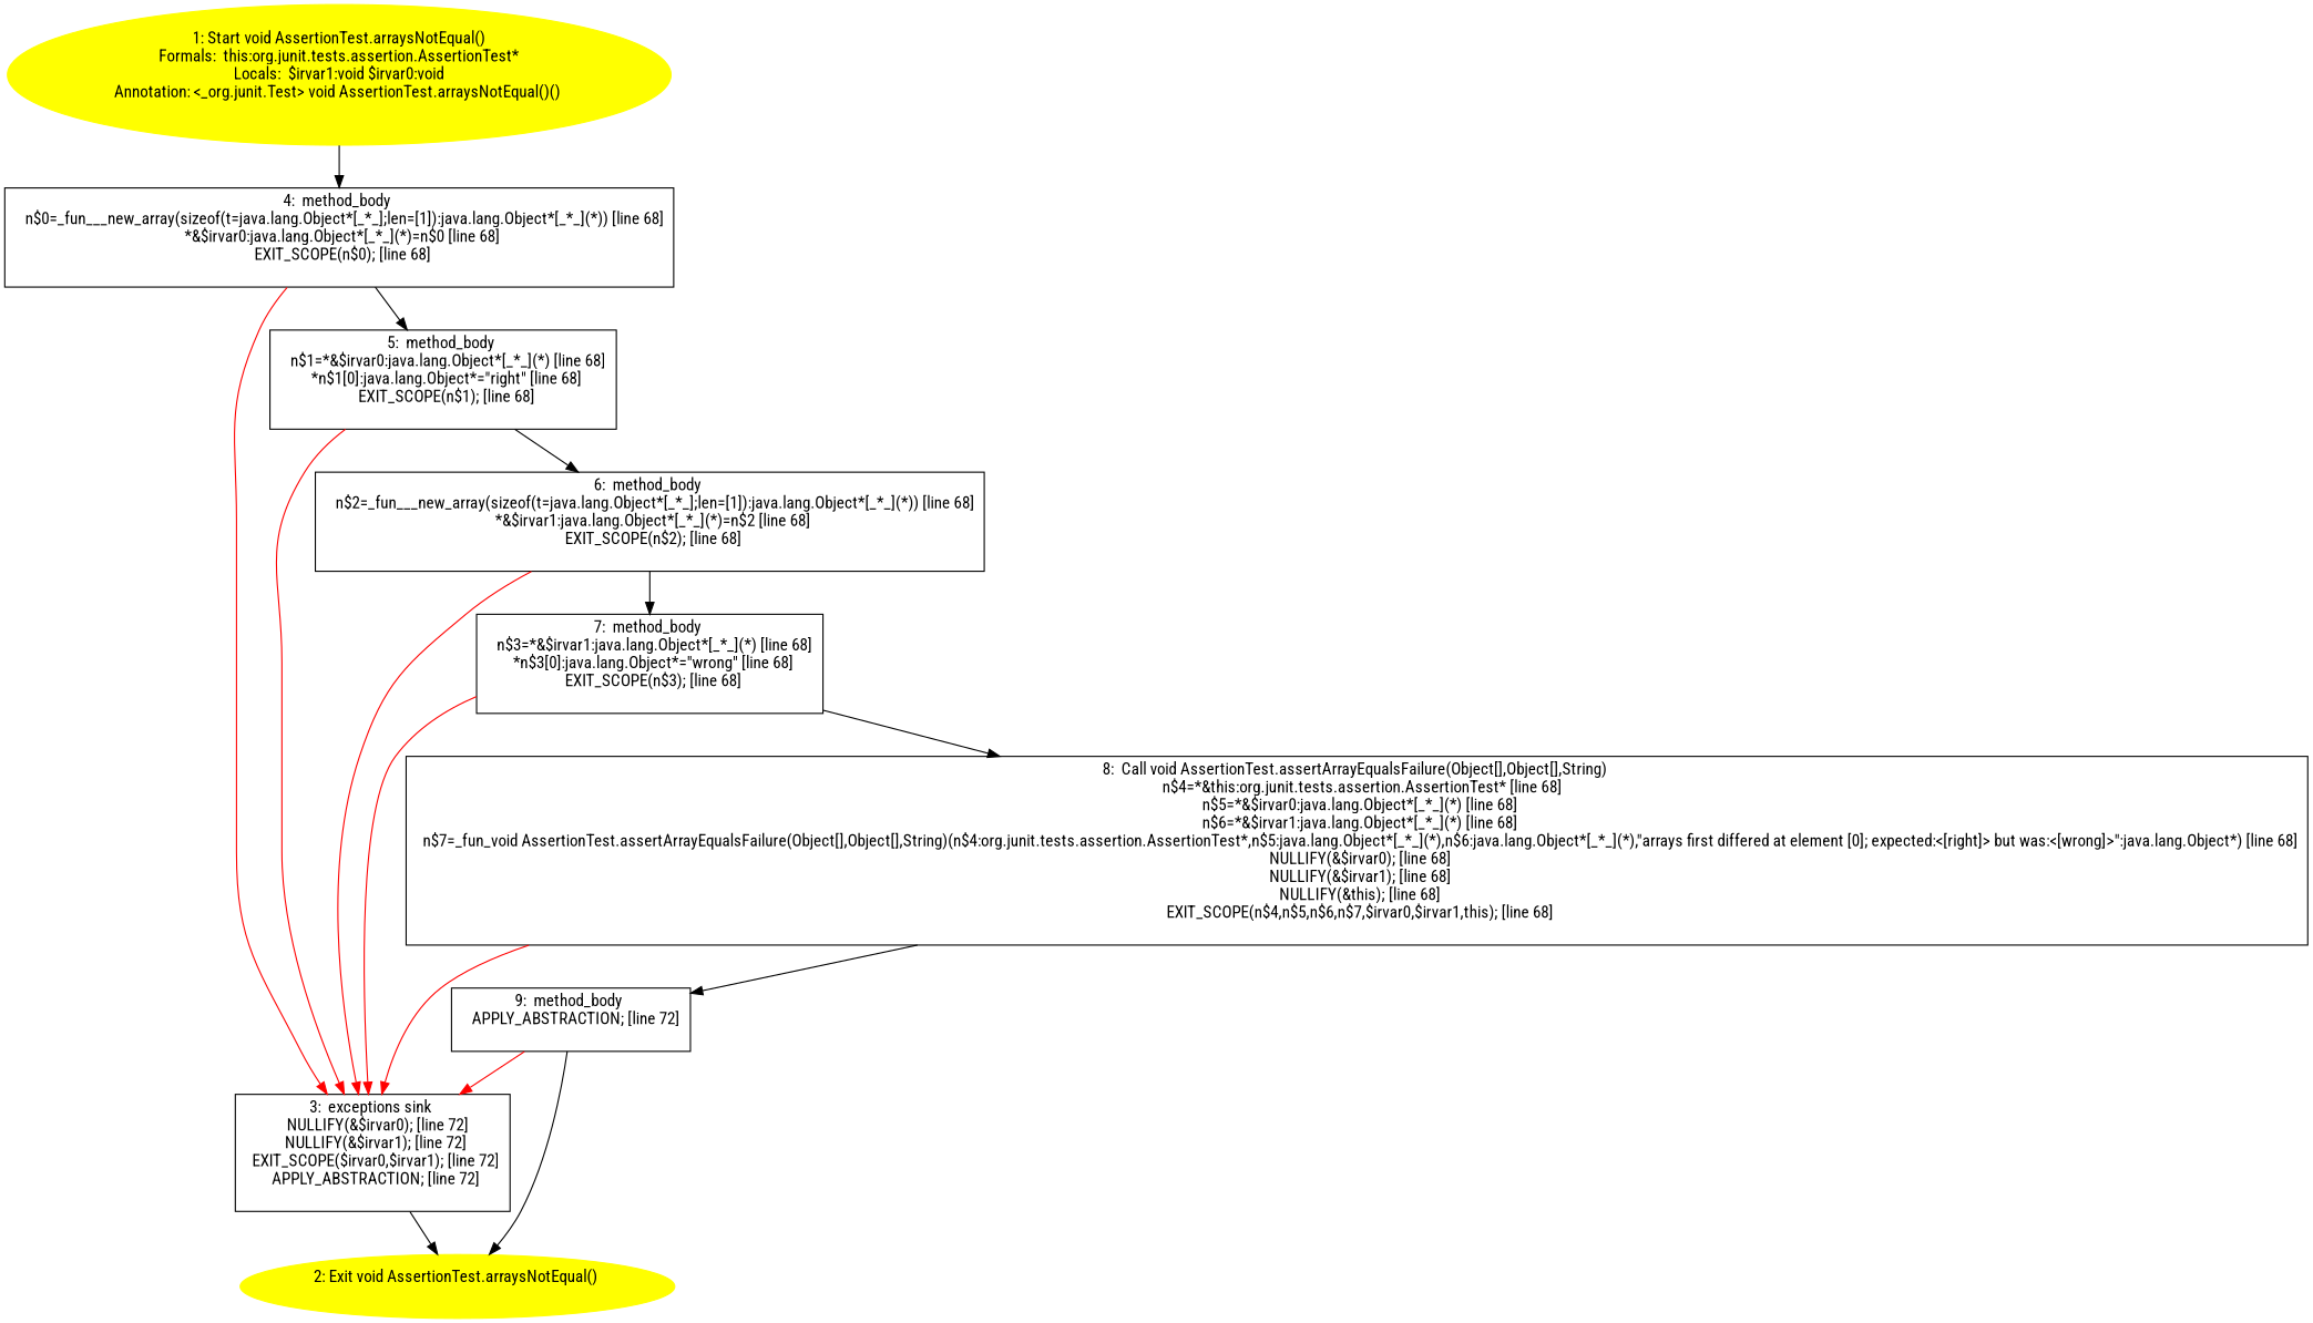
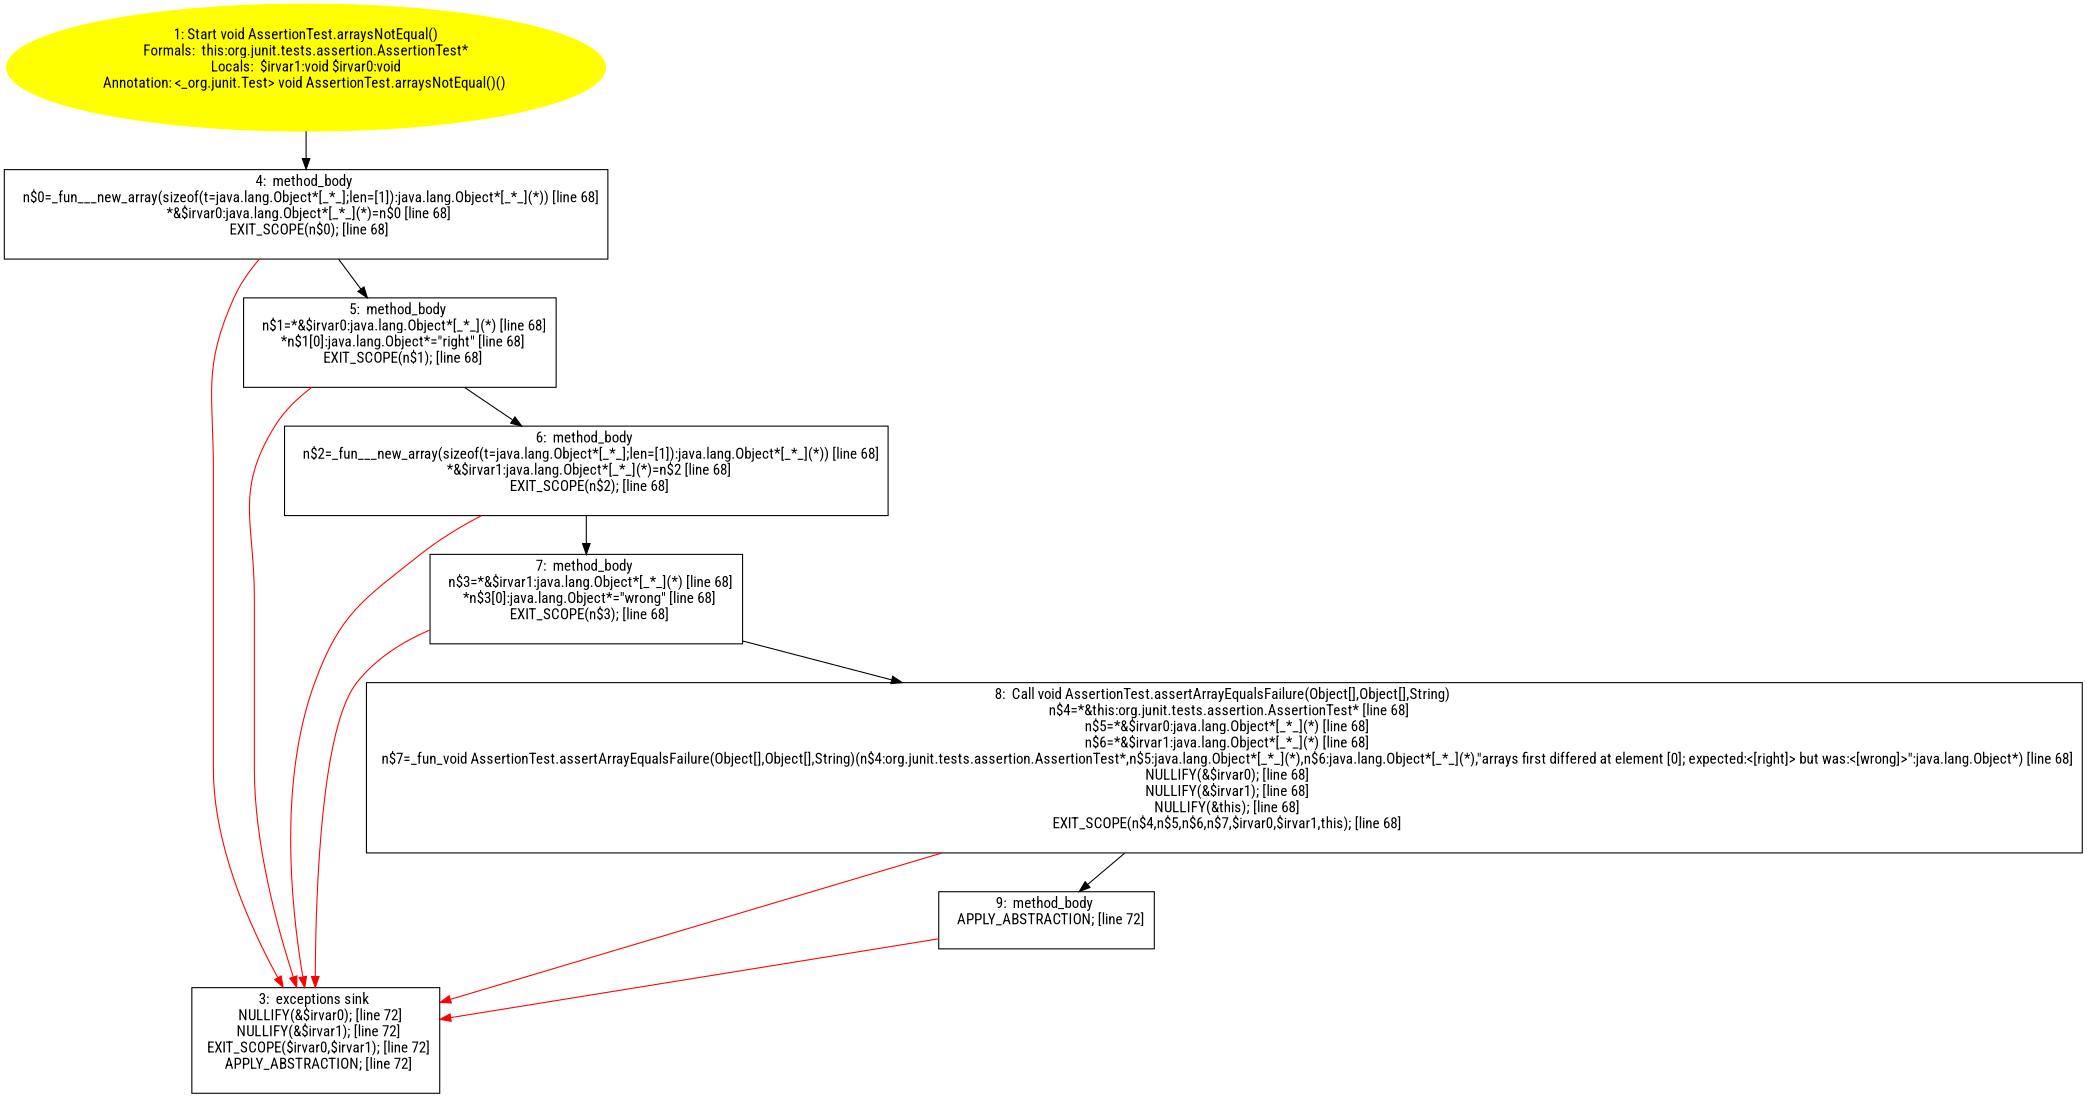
  digraph {
    fontname="Roboto Condensed"
    node [fontname="Roboto Condensed" shape=box]
    edge [fontname="Roboto Condensed"]
    n1 [color=yellow label="1: Start void AssertionTest.arraysNotEqual()\nFormals:  this:org.junit.tests.assertion.AssertionTest*\nLocals:  $irvar1:void $irvar0:void\nAnnotation: <_org.junit.Test> void AssertionTest.arraysNotEqual()() \n  " style=filled shape=""]
    n2 [label="4:  method_body \n   n$0=_fun___new_array(sizeof(t=java.lang.Object*[_*_];len=[1]):java.lang.Object*[_*_](*)) [line 68]\n  *&$irvar0:java.lang.Object*[_*_](*)=n$0 [line 68]\n  EXIT_SCOPE(n$0); [line 68]\n "]
    n3 [label="3:  exceptions sink \n   NULLIFY(&$irvar0); [line 72]\n  NULLIFY(&$irvar1); [line 72]\n  EXIT_SCOPE($irvar0,$irvar1); [line 72]\n  APPLY_ABSTRACTION; [line 72]\n "]
    n4 [label="5:  method_body \n   n$1=*&$irvar0:java.lang.Object*[_*_](*) [line 68]\n  *n$1[0]:java.lang.Object*=\"right\" [line 68]\n  EXIT_SCOPE(n$1); [line 68]\n "]
-   n5 [color=yellow label="2: Exit void AssertionTest.arraysNotEqual() \n  " style=filled shape=""]
    n6 [label="6:  method_body \n   n$2=_fun___new_array(sizeof(t=java.lang.Object*[_*_];len=[1]):java.lang.Object*[_*_](*)) [line 68]\n  *&$irvar1:java.lang.Object*[_*_](*)=n$2 [line 68]\n  EXIT_SCOPE(n$2); [line 68]\n "]
    n7 [label="7:  method_body \n   n$3=*&$irvar1:java.lang.Object*[_*_](*) [line 68]\n  *n$3[0]:java.lang.Object*=\"wrong\" [line 68]\n  EXIT_SCOPE(n$3); [line 68]\n "]
    n8 [label="8:  Call void AssertionTest.assertArrayEqualsFailure(Object[],Object[],String) \n   n$4=*&this:org.junit.tests.assertion.AssertionTest* [line 68]\n  n$5=*&$irvar0:java.lang.Object*[_*_](*) [line 68]\n  n$6=*&$irvar1:java.lang.Object*[_*_](*) [line 68]\n  n$7=_fun_void AssertionTest.assertArrayEqualsFailure(Object[],Object[],String)(n$4:org.junit.tests.assertion.AssertionTest*,n$5:java.lang.Object*[_*_](*),n$6:java.lang.Object*[_*_](*),\"arrays first differed at element [0]; expected:<[right]> but was:<[wrong]>\":java.lang.Object*) [line 68]\n  NULLIFY(&$irvar0); [line 68]\n  NULLIFY(&$irvar1); [line 68]\n  NULLIFY(&this); [line 68]\n  EXIT_SCOPE(n$4,n$5,n$6,n$7,$irvar0,$irvar1,this); [line 68]\n "]
    n9 [label="9:  method_body \n   APPLY_ABSTRACTION; [line 72]\n "]
    n1 -> n2
    n2 -> n3 [color=red]
    n2 -> n4
-   n3 -> n5
    n4 -> n3 [color=red]
    n4 -> n6
    n6 -> n3 [color=red]
    n6 -> n7
    n7 -> n3 [color=red]
    n7 -> n8
    n8 -> n3 [color=red]
    n8 -> n9
    n9 -> n3 [color=red]
-   n9 -> n5
  }
